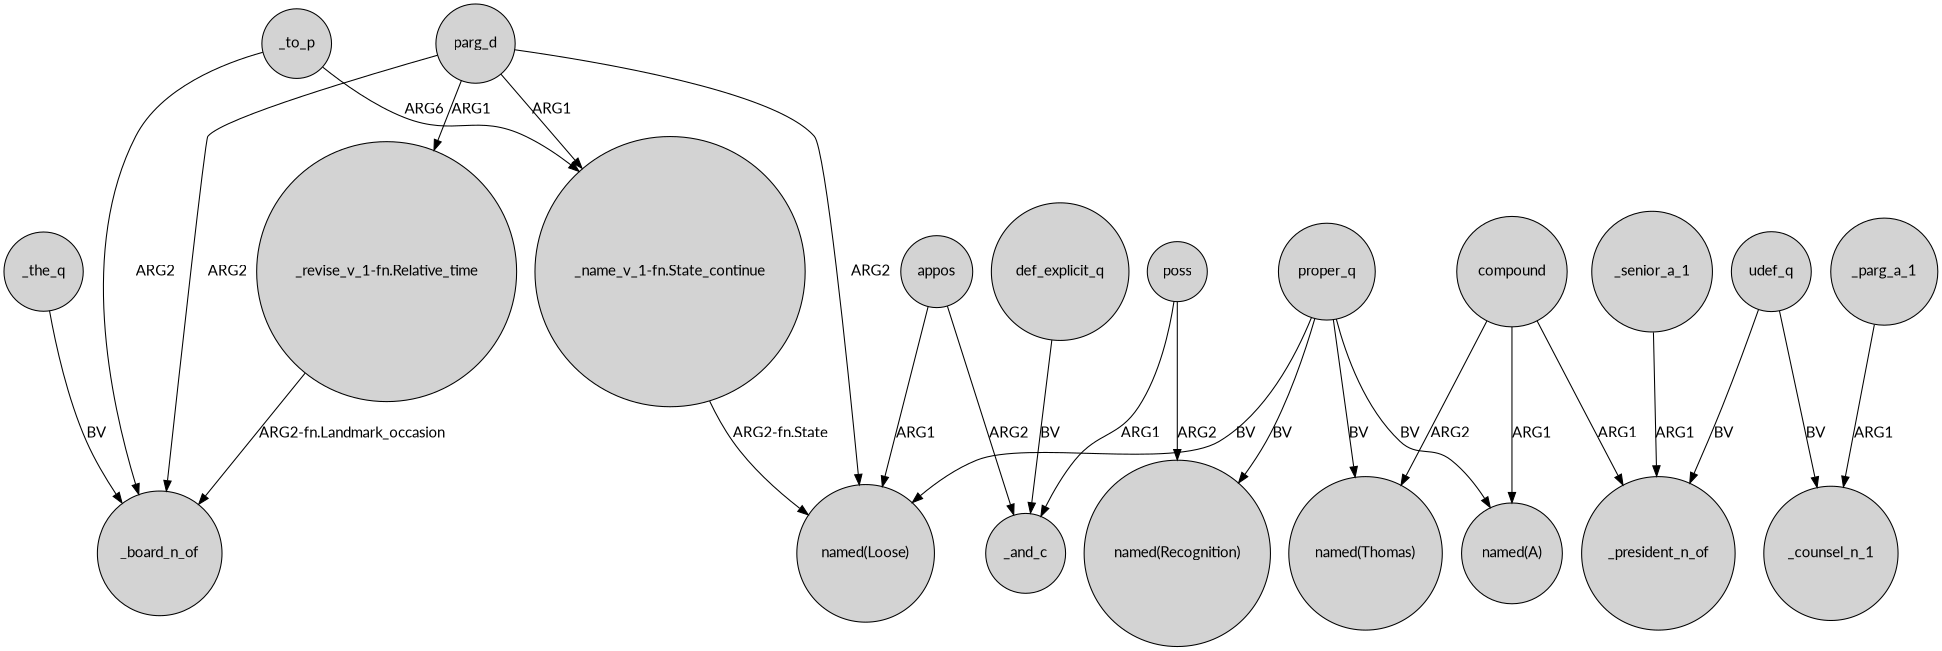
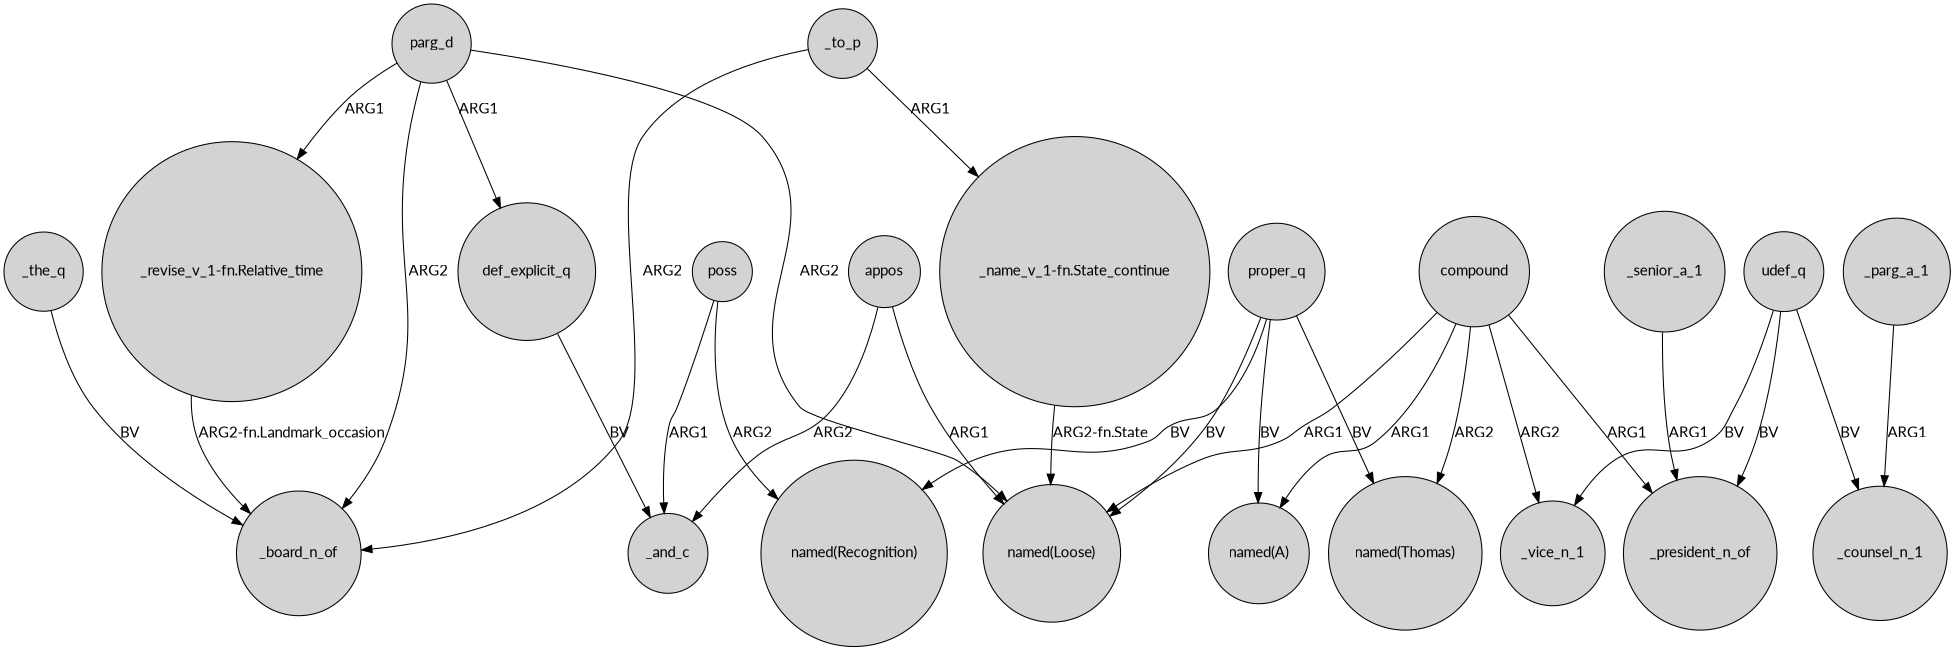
  digraph {
    fontname=Lato
    node [fontname=Lato shape=circle style=filled]
    edge [fontname=Lato]
    _to_p
    _board_n_of
    "_name_v_1-fn.State_continue"
    "named(Loose)"
    appos
    _and_c
    poss
    "named(Recognition)"
    "_revise_v_1-fn.Relative_time"
    parg_d
    proper_q
    "named(Thomas)"
    "named(A)"
    n14 [label=_parg_a_1]
    _counsel_n_1
    compound
+   _vice_n_1
    _president_n_of
    _the_q
    def_explicit_q
    udef_q
    _senior_a_1
    _to_p -> _board_n_of [label=ARG2]
-   _to_p -> "_name_v_1-fn.State_continue" [label=ARG6]
+   _to_p -> "_name_v_1-fn.State_continue" [label=ARG1]
    "_name_v_1-fn.State_continue" -> "named(Loose)" [label="ARG2-fn.State"]
    appos -> "named(Loose)" [label=ARG1]
    appos -> _and_c [label=ARG2]
    poss -> _and_c [label=ARG1]
    poss -> "named(Recognition)" [label=ARG2]
    "_revise_v_1-fn.Relative_time" -> _board_n_of [label="ARG2-fn.Landmark_occasion"]
    parg_d -> _board_n_of [label=ARG2]
-   parg_d -> "_name_v_1-fn.State_continue" [label=ARG1]
+   parg_d -> def_explicit_q [label=ARG1]
    parg_d -> "named(Loose)" [label=ARG2]
    parg_d -> "_revise_v_1-fn.Relative_time" [label=ARG1]
    proper_q -> "named(Loose)" [label=BV]
    proper_q -> "named(Recognition)" [label=BV]
    proper_q -> "named(Thomas)" [label=BV]
    proper_q -> "named(A)" [label=BV]
    n14 -> _counsel_n_1 [label=ARG1]
+   compound -> "named(Loose)" [label=ARG1]
    compound -> "named(Thomas)" [label=ARG2]
    compound -> "named(A)" [label=ARG1]
+   compound -> _vice_n_1 [label=ARG2]
    compound -> _president_n_of [label=ARG1]
    _the_q -> _board_n_of [label=BV]
    def_explicit_q -> _and_c [label=BV]
    udef_q -> _counsel_n_1 [label=BV]
+   udef_q -> _vice_n_1 [label=BV]
    udef_q -> _president_n_of [label=BV]
    _senior_a_1 -> _president_n_of [label=ARG1]
  }
